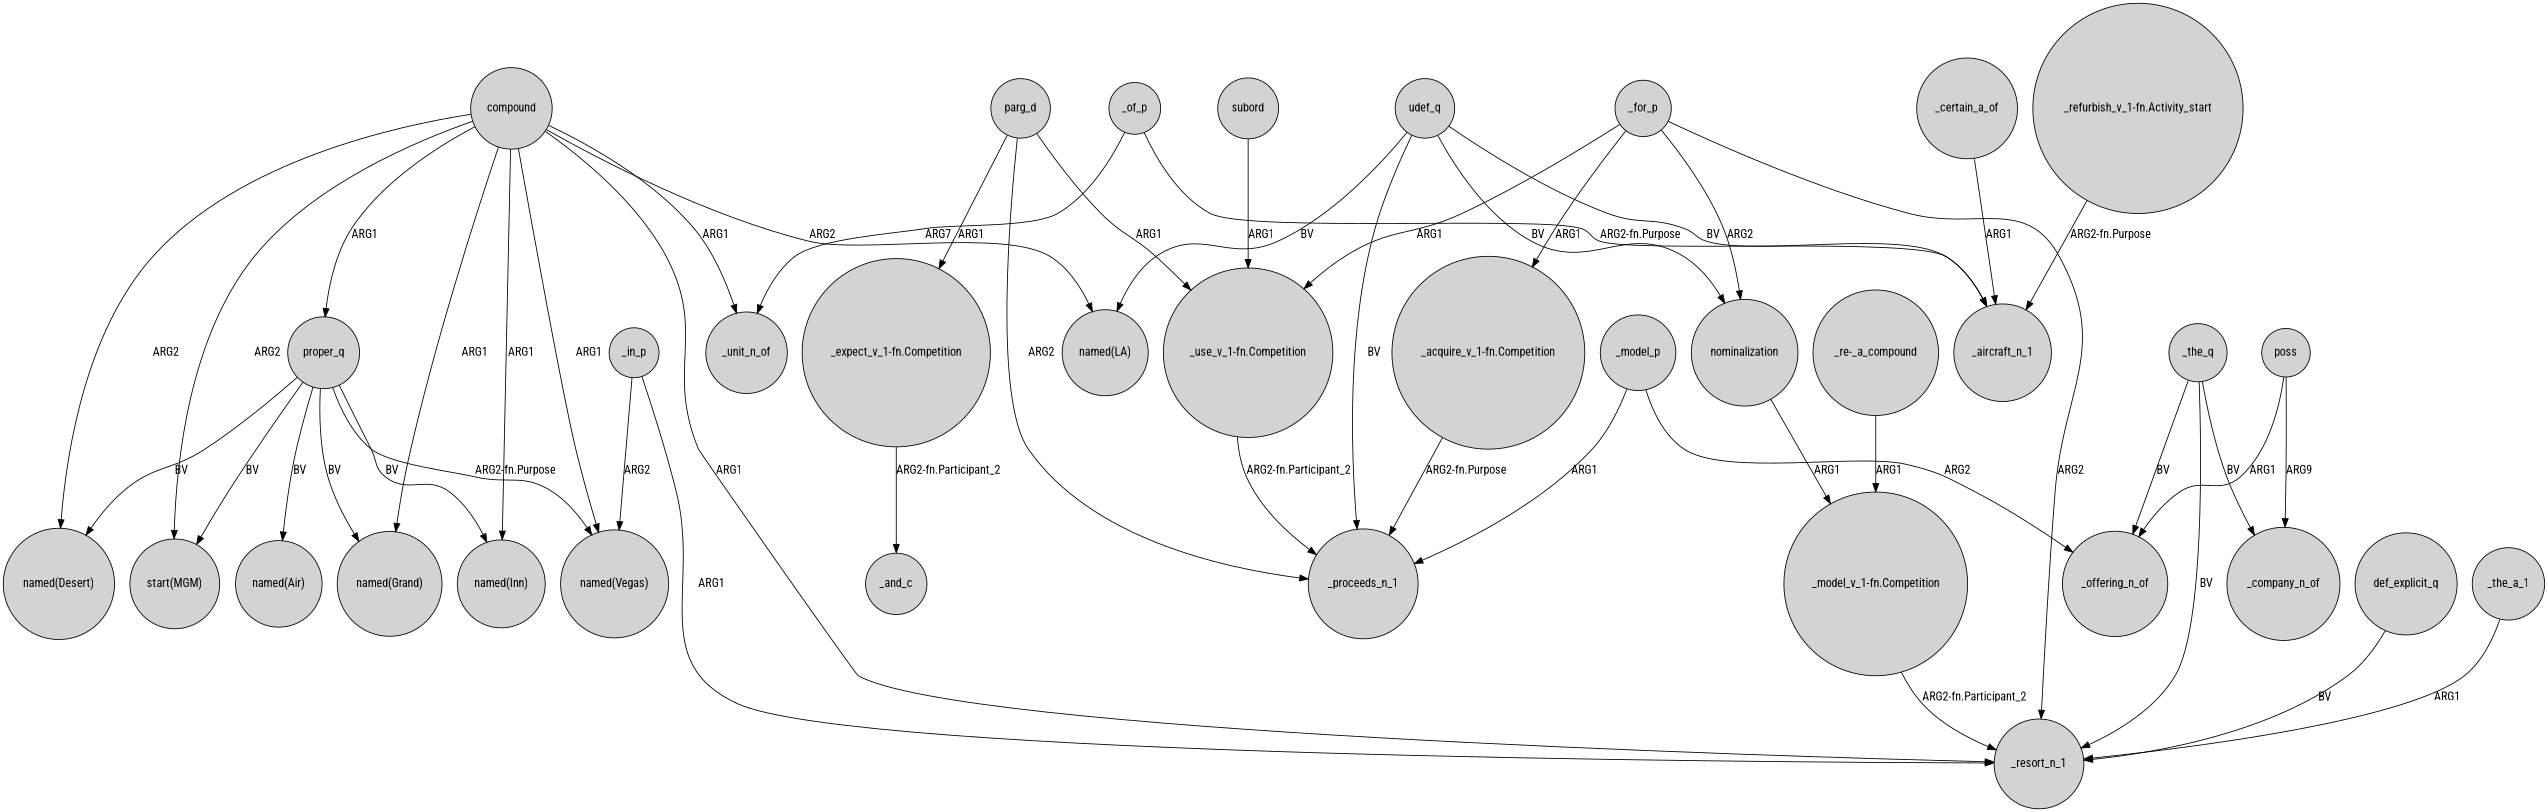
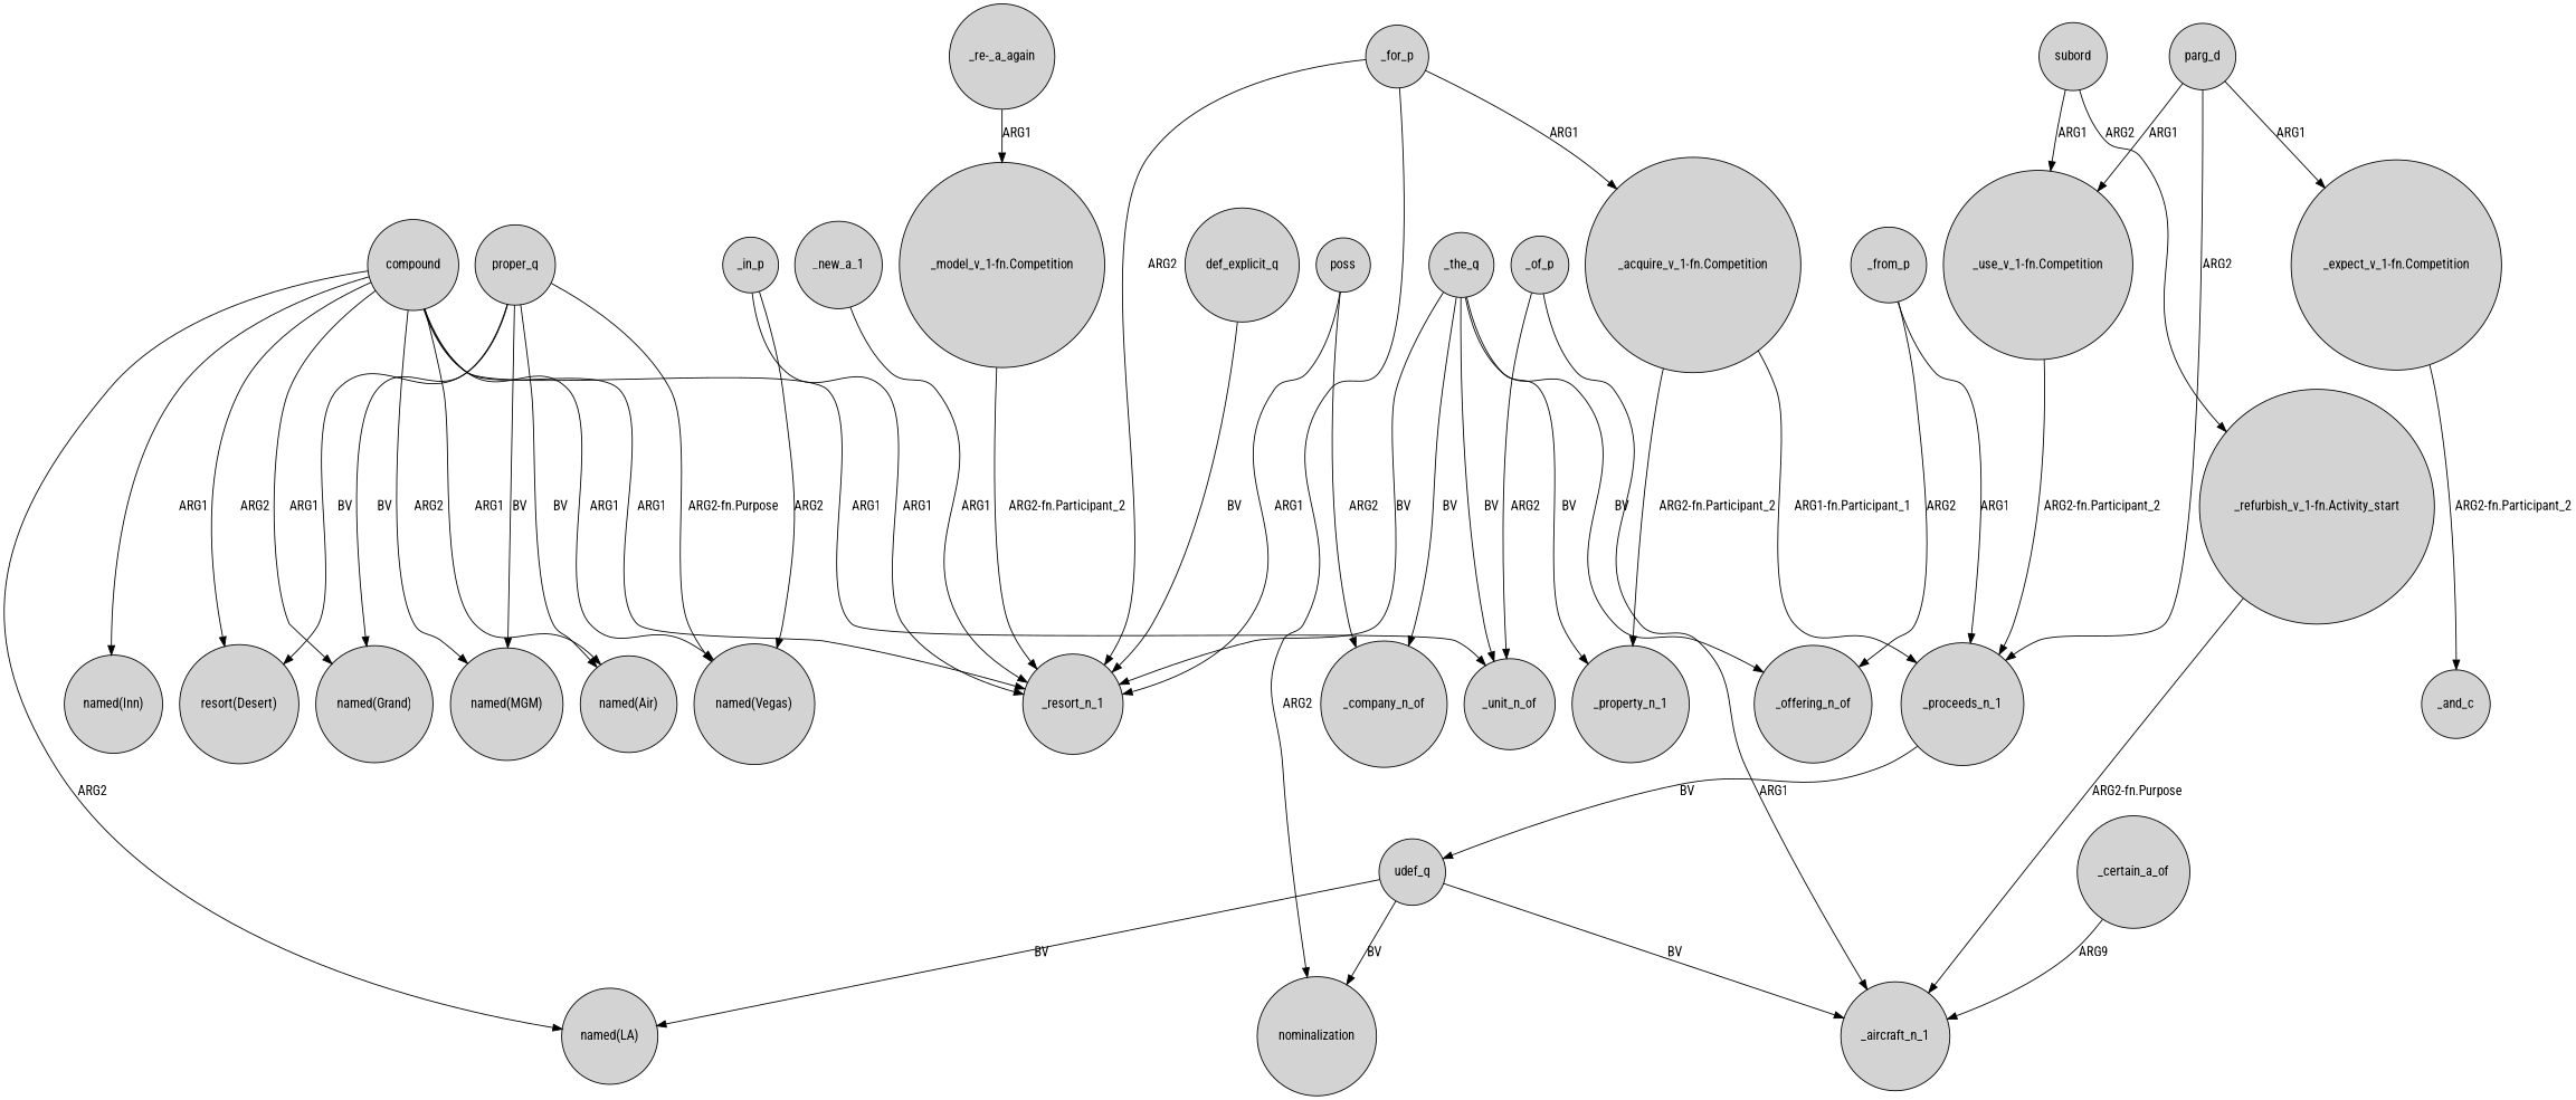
  digraph {
    fontname="Roboto Condensed"
    node [fontname="Roboto Condensed" shape=circle style=filled]
    edge [fontname="Roboto Condensed"]
    compound
-   "named(Desert)"
+   "named(Desert)" [label="resort(Desert)"]
    "named(Vegas)"
    "named(Air)"
    _resort_n_1
-   "named(MGM)" [label="start(MGM)"]
+   "named(MGM)"
    "named(Grand)"
    "named(Inn)"
    "named(LA)"
    _unit_n_of
    subord
    "_use_v_1-fn.Competition"
    "_refurbish_v_1-fn.Activity_start"
    _proceeds_n_1
    _aircraft_n_1
    _in_p
    "_model_v_1-fn.Competition"
    proper_q
    _the_q
+   _property_n_1
    _offering_n_of
    _company_n_of
    udef_q
    nominalization
-   _from_p [label=_model_p]
+   _from_p
    "_acquire_v_1-fn.Competition"
    parg_d
    "_expect_v_1-fn.Competition"
    _and_c
    _for_p
    _of_p
    poss
    def_explicit_q
    _certain_a_of
-   _new_a_1 [label=_the_a_1]
-   "_re-_a_again" [label="_re-_a_compound"]
+   _new_a_1
+   "_re-_a_again"
    compound -> "named(Desert)" [label=ARG2]
    compound -> "named(Vegas)" [label=ARG1]
-   compound -> proper_q [label=ARG1]
+   compound -> "named(Air)" [label=ARG1]
    compound -> _resort_n_1 [label=ARG1]
    compound -> "named(MGM)" [label=ARG2]
    compound -> "named(Grand)" [label=ARG1]
    compound -> "named(Inn)" [label=ARG1]
    compound -> "named(LA)" [label=ARG2]
    compound -> _unit_n_of [label=ARG1]
    subord -> "_use_v_1-fn.Competition" [label=ARG1]
+   subord -> "_refurbish_v_1-fn.Activity_start" [label=ARG2]
    "_use_v_1-fn.Competition" -> _proceeds_n_1 [label="ARG2-fn.Participant_2"]
    "_refurbish_v_1-fn.Activity_start" -> _aircraft_n_1 [label="ARG2-fn.Purpose"]
    _in_p -> "named(Vegas)" [label=ARG2]
    _in_p -> _resort_n_1 [label=ARG1]
    "_model_v_1-fn.Competition" -> _resort_n_1 [label="ARG2-fn.Participant_2"]
    proper_q -> "named(Desert)" [label=BV]
    proper_q -> "named(Vegas)" [label="ARG2-fn.Purpose"]
    proper_q -> "named(Air)" [label=BV]
    proper_q -> "named(MGM)" [label=BV]
    proper_q -> "named(Grand)" [label=BV]
-   proper_q -> "named(Inn)" [label=BV]
    _the_q -> _resort_n_1 [label=BV]
+   _the_q -> _unit_n_of [label=BV]
+   _the_q -> _property_n_1 [label=BV]
    _the_q -> _offering_n_of [label=BV]
    _the_q -> _company_n_of [label=BV]
    udef_q -> "named(LA)" [label=BV]
-   udef_q -> _proceeds_n_1 [label=BV]
+   _proceeds_n_1 -> udef_q [label=BV]
    udef_q -> _aircraft_n_1 [label=BV]
    udef_q -> nominalization [label=BV]
-   nominalization -> "_model_v_1-fn.Competition" [label=ARG1]
    _from_p -> _proceeds_n_1 [label=ARG1]
    _from_p -> _offering_n_of [label=ARG2]
-   "_acquire_v_1-fn.Competition" -> _proceeds_n_1 [label="ARG2-fn.Purpose"]
+   "_acquire_v_1-fn.Competition" -> _proceeds_n_1 [label="ARG1-fn.Participant_1"]
+   "_acquire_v_1-fn.Competition" -> _property_n_1 [label="ARG2-fn.Participant_2"]
    parg_d -> "_use_v_1-fn.Competition" [label=ARG1]
    parg_d -> _proceeds_n_1 [label=ARG2]
    parg_d -> "_expect_v_1-fn.Competition" [label=ARG1]
    "_expect_v_1-fn.Competition" -> _and_c [label="ARG2-fn.Participant_2"]
    _for_p -> _resort_n_1 [label=ARG2]
-   _for_p -> "_use_v_1-fn.Competition" [label=ARG1]
    _for_p -> nominalization [label=ARG2]
    _for_p -> "_acquire_v_1-fn.Competition" [label=ARG1]
-   _of_p -> _unit_n_of [label=ARG7]
-   _of_p -> _aircraft_n_1 [label="ARG2-fn.Purpose"]
-   poss -> _offering_n_of [label=ARG1]
-   poss -> _company_n_of [label=ARG9]
+   _of_p -> _unit_n_of [label=ARG2]
+   _of_p -> _aircraft_n_1 [label=ARG1]
+   poss -> _resort_n_1 [label=ARG1]
+   poss -> _company_n_of [label=ARG2]
    def_explicit_q -> _resort_n_1 [label=BV]
-   _certain_a_of -> _aircraft_n_1 [label=ARG1]
+   _certain_a_of -> _aircraft_n_1 [label=ARG9]
    _new_a_1 -> _resort_n_1 [label=ARG1]
    "_re-_a_again" -> "_model_v_1-fn.Competition" [label=ARG1]
  }
